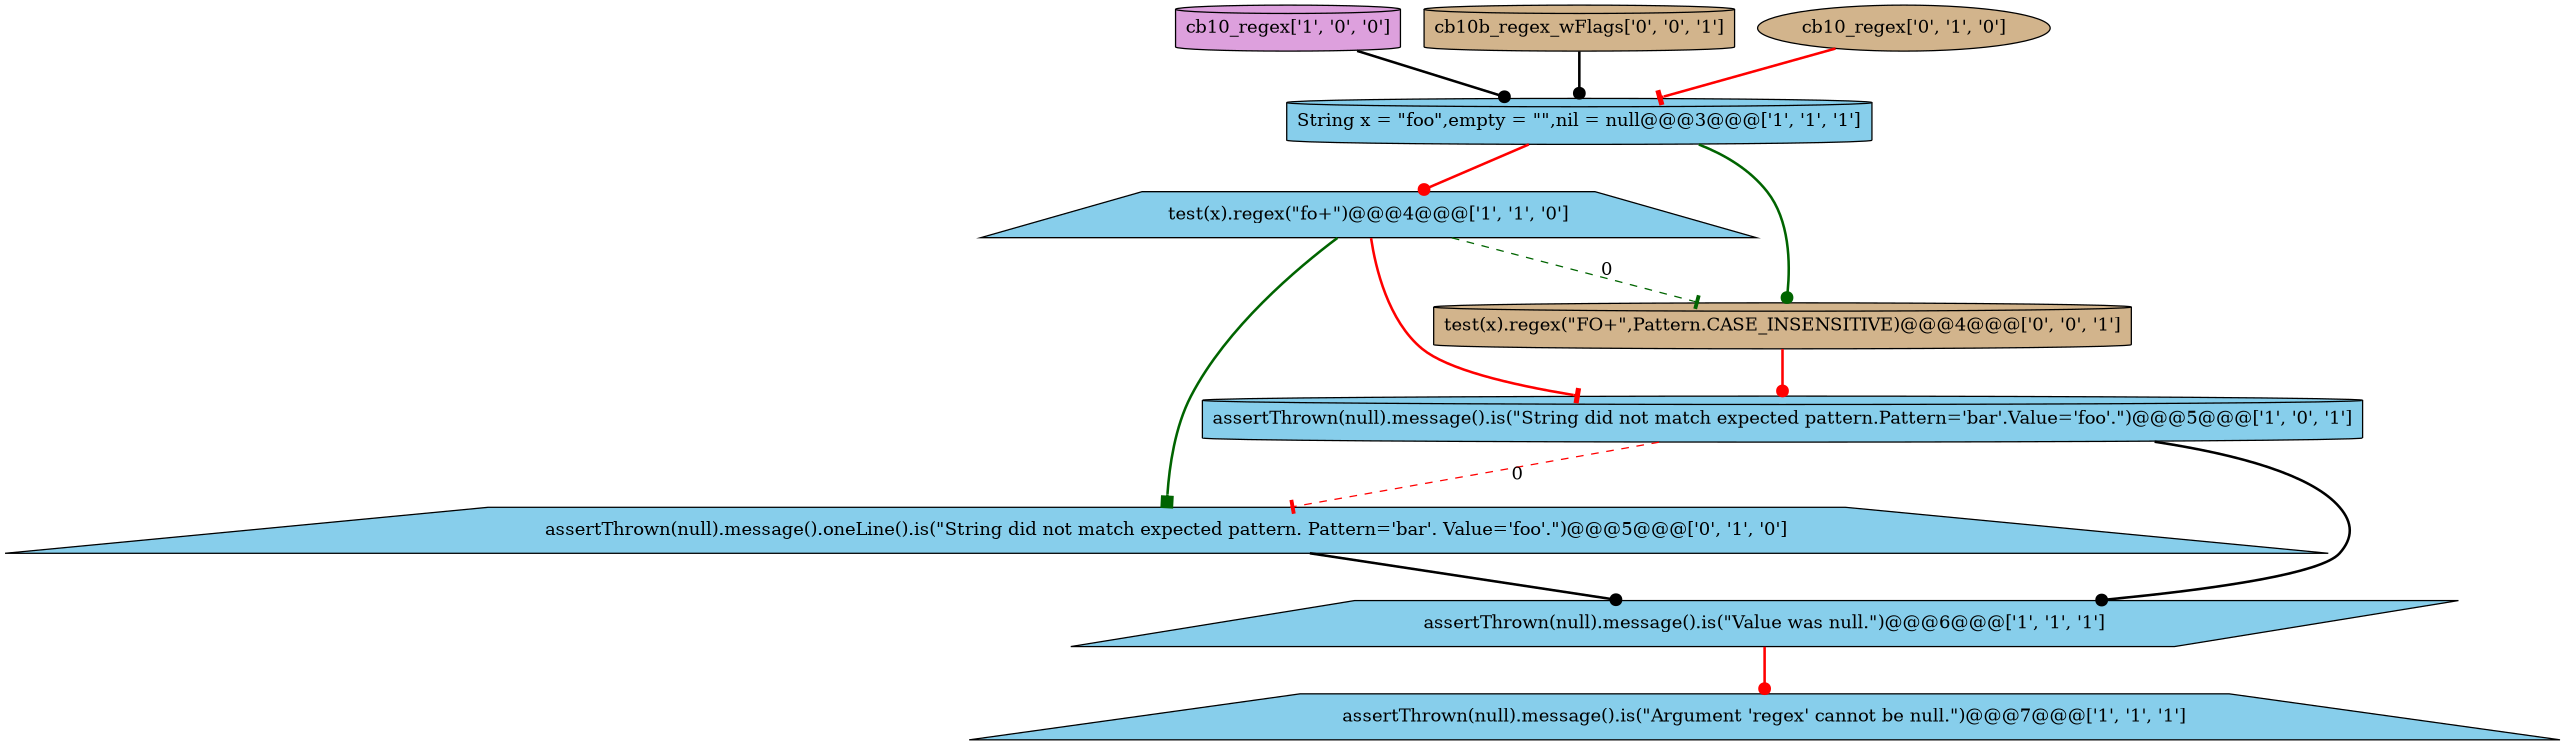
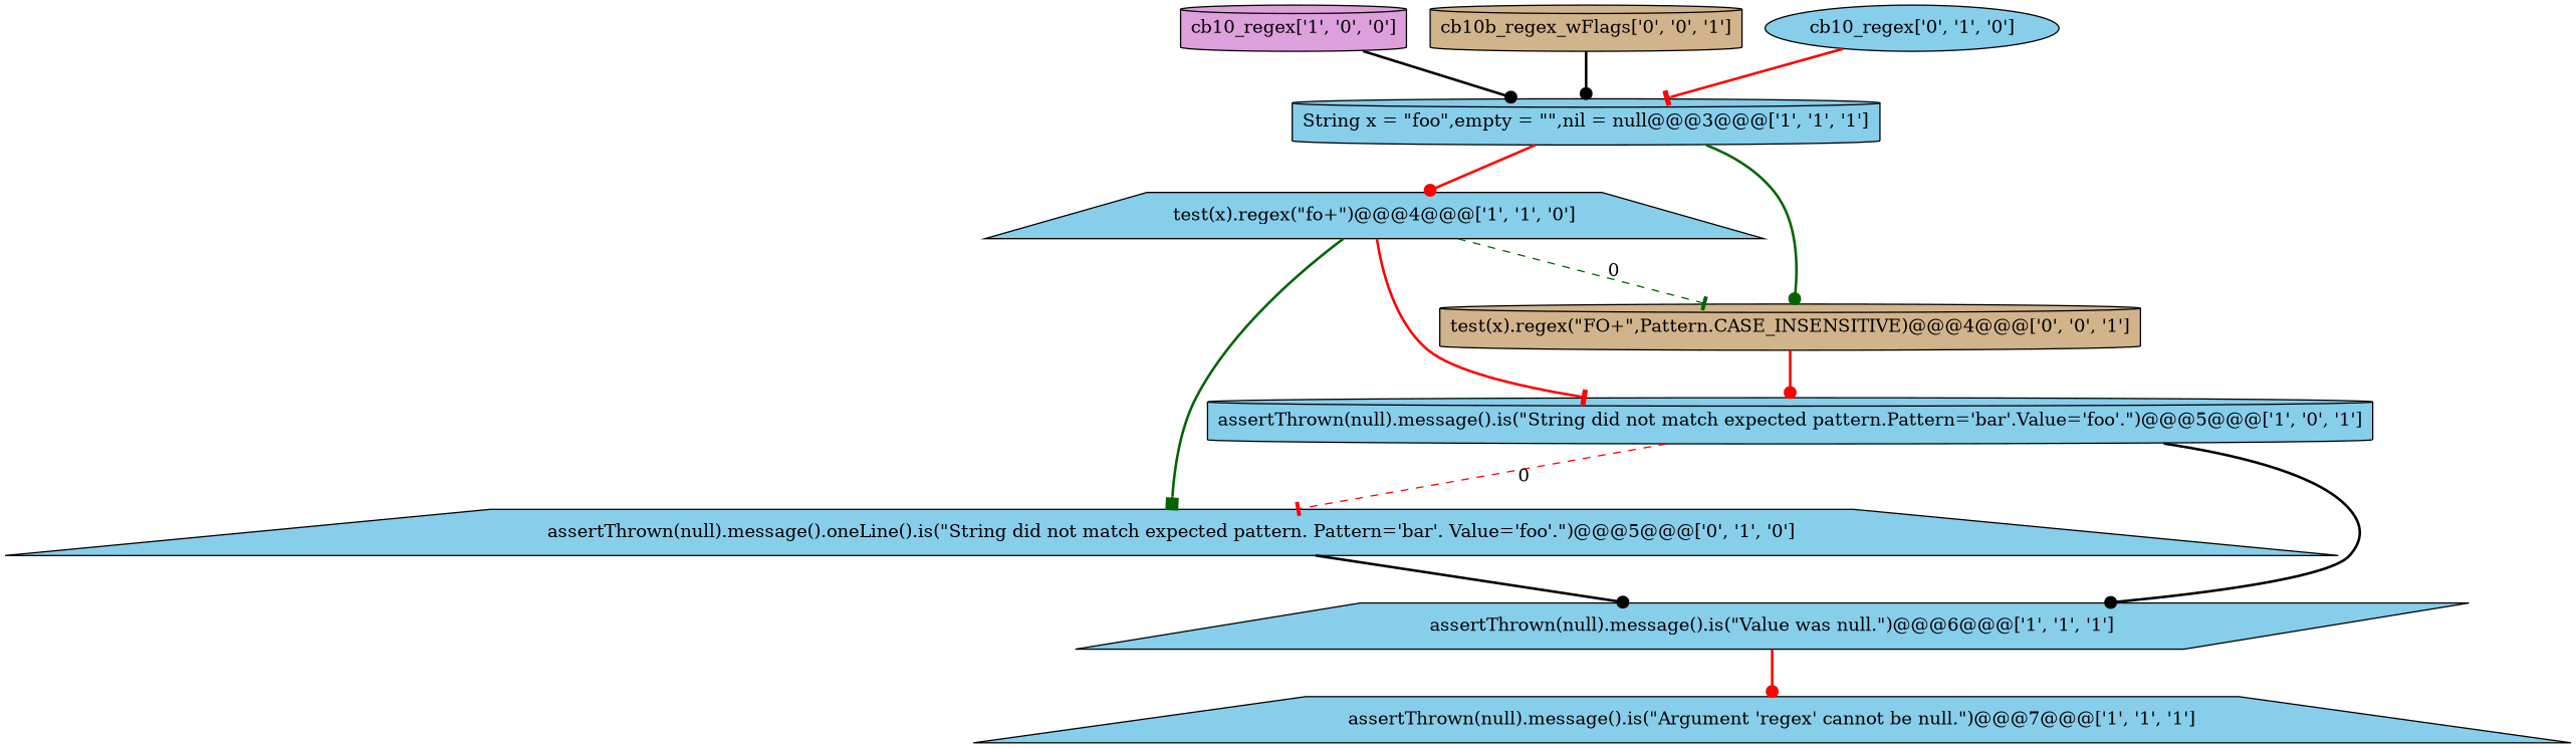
  digraph {
    node [fillcolor=skyblue shape=cylinder style=filled]
    edge [style=bold color=red arrowhead=dot]
    n1 [label="test(x).regex(\"fo+\")@@@4@@@['1', '1', '0']" shape=trapezium]
    n2 [label="assertThrown(null).message().oneLine().is(\"String did not match expected pattern. Pattern='bar'. Value='foo'.\")@@@5@@@['0', '1', '0']" shape=trapezium]
    n3 [label="assertThrown(null).message().is(\"String did not match expected pattern.Pattern='bar'.Value='foo'.\")@@@5@@@['1', '0', '1']"]
    n4 [fillcolor=tan label="test(x).regex(\"FO+\",Pattern.CASE_INSENSITIVE)@@@4@@@['0', '0', '1']"]
    n5 [label="assertThrown(null).message().is(\"Argument 'regex' cannot be null.\")@@@7@@@['1', '1', '1']" shape=trapezium]
    n6 [label="assertThrown(null).message().is(\"Value was null.\")@@@6@@@['1', '1', '1']" shape=parallelogram]
    n7 [label="String x = \"foo\",empty = \"\",nil = null@@@3@@@['1', '1', '1']"]
    n8 [fillcolor=plum label="cb10_regex['1', '0', '0']"]
    n9 [fillcolor=tan label="cb10b_regex_wFlags['0', '0', '1']"]
-   n10 [fillcolor=tan label="cb10_regex['0', '1', '0']" shape=ellipse]
+   n10 [label="cb10_regex['0', '1', '0']" shape=ellipse]
    n1 -> n2 [color=darkgreen arrowhead=box]
    n1 -> n3 [arrowhead=tee]
    n1 -> n4 [label=0 style=dashed color=darkgreen arrowhead=tee]
    n2 -> n6 [color=black]
    n3 -> n2 [label=0 style=dashed arrowhead=tee]
    n3 -> n6 [color=black]
    n4 -> n3
    n6 -> n5
    n7 -> n1
    n7 -> n4 [color=darkgreen]
    n8 -> n7 [color=black]
    n9 -> n7 [color=black]
    n10 -> n7 [arrowhead=tee]
  }
